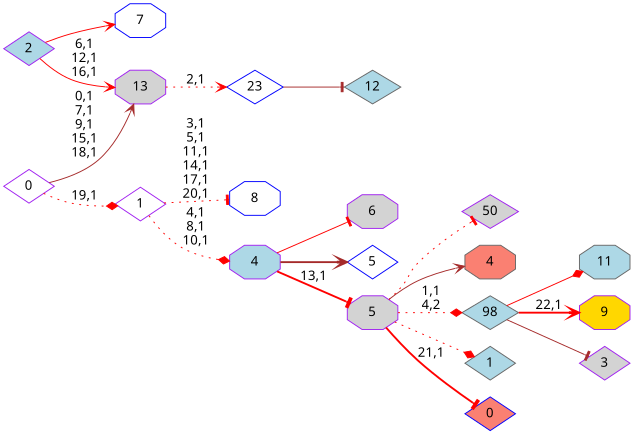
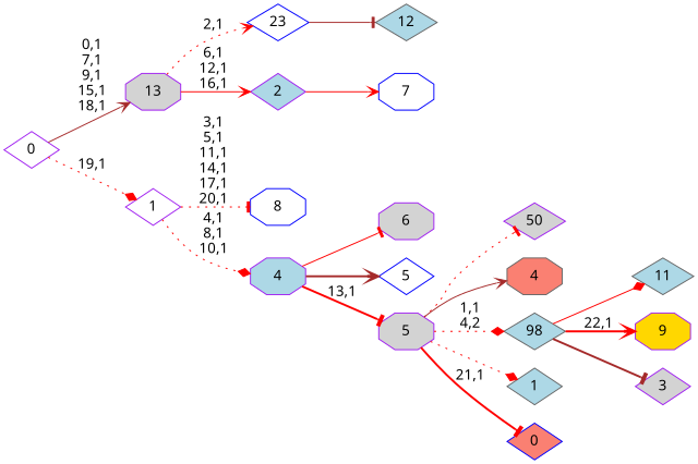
  digraph {
    fontname="Noto Sans"
    rankdir=LR
    node [color=purple fillcolor=lightblue fontname="Noto Sans" shape=diamond style=filled]
    edge [arrowhead=tee color=red fontname="Noto Sans" style=solid]
    n1 [color=gray40 label=12]
-   n2 [color=gray40 label=11 shape=octagon]
+   n2 [color=gray40 label=11]
    n3 [fillcolor=lightgrey label=50]
    n4 [fillcolor=gold label=9 shape=octagon]
    n5 [color=blue fillcolor=white label=8 shape=octagon]
    n6 [color=blue fillcolor=white label=7 shape=octagon]
    23 [color=blue fillcolor=white]
    n8 [fillcolor=lightgrey label=6 shape=octagon]
    n9 [color=blue fillcolor=white label=5]
    n10 [color=gray40 fillcolor=salmon label=4 shape=octagon]
    n11 [fillcolor=lightgrey label=3]
    n12 [color=gray40 label=98]
    n13 [label=2]
    13 [fillcolor=lightgrey shape=octagon]
    n15 [color=gray40 label=1]
    n16 [color=blue fillcolor=salmon label=0]
    5 [fillcolor=lightgrey shape=octagon]
    4 [shape=octagon]
    1 [fillcolor=white]
    0 [fillcolor=white]
    23 -> n1 [color=brown]
    n12 -> n2 [arrowhead=diamond]
    n12 -> n4 [arrowhead=vee label="22,1" style=bold]
-   n12 -> n11 [color=brown]
+   n12 -> n11 [color=brown style=bold]
    n13 -> n6 [arrowhead=vee]
    13 -> 23 [arrowhead=vee label="2,1" style=dotted]
-   n13 -> 13 [arrowhead=vee label="6,1\n12,1\n16,1"]
+   13 -> n13 [arrowhead=vee label="6,1\n12,1\n16,1"]
    5 -> n3 [style=dotted]
    5 -> n10 [arrowhead=vee color=brown]
    5 -> n12 [arrowhead=diamond label="1,1\n4,2" style=dotted]
    5 -> n15 [arrowhead=diamond style=dotted]
    5 -> n16 [label="21,1" style=bold]
    4 -> n8
    4 -> n9 [arrowhead=vee color=brown style=bold]
    4 -> 5 [label="13,1" style=bold]
    1 -> n5 [label="3,1\n5,1\n11,1\n14,1\n17,1\n20,1" style=dotted]
    1 -> 4 [arrowhead=diamond label="4,1\n8,1\n10,1" style=dotted]
    0 -> 13 [arrowhead=vee color=brown label="0,1\n7,1\n9,1\n15,1\n18,1"]
    0 -> 1 [arrowhead=diamond label="19,1" style=dotted]
  }
